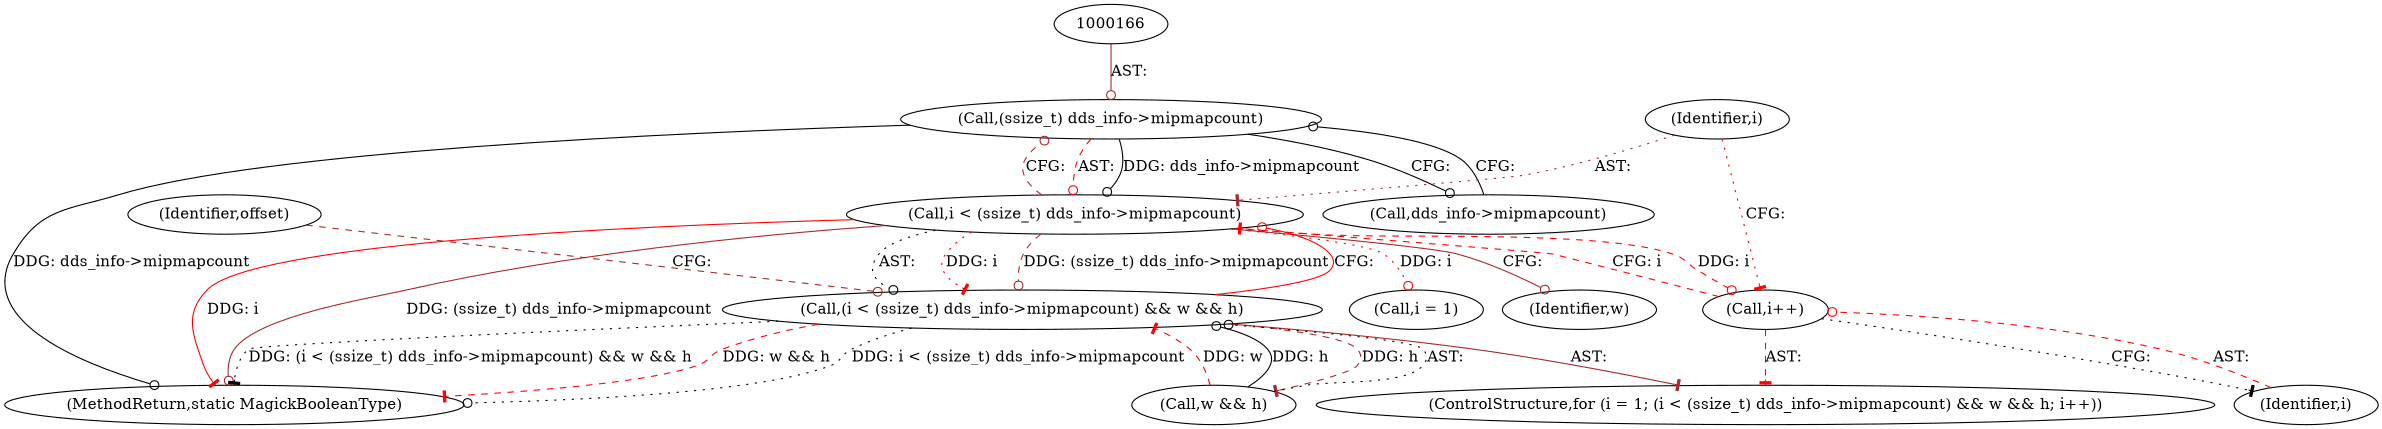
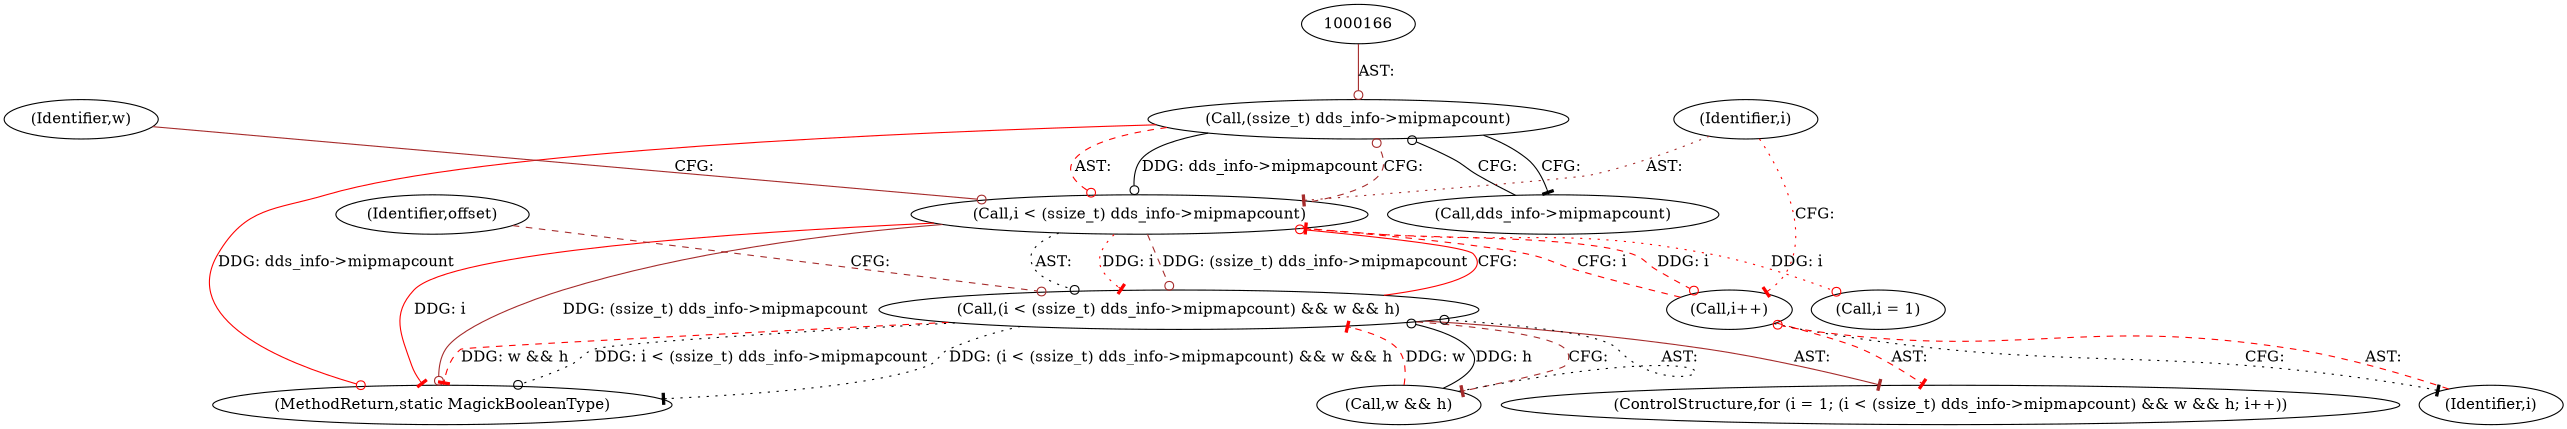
  digraph {
    edge [arrowhead=odot color=red style=dashed]
    n1 [label="(Call,(ssize_t) dds_info->mipmapcount)"]
    n2 [label="(Call,i < (ssize_t) dds_info->mipmapcount)"]
    n3 [label="(Call,dds_info->mipmapcount)"]
    n4 [label="(MethodReturn,static MagickBooleanType)"]
    n5 [label="(Call,(i < (ssize_t) dds_info->mipmapcount) && w && h)"]
    n6 [label="(Call,i++)"]
    n7 [label="(Call,i = 1)"]
    n8 [label="(ControlStructure,for (i = 1; (i < (ssize_t) dds_info->mipmapcount) && w && h; i++))"]
    n9 [label="(Call,w && h)"]
    n10 [label="(Identifier,i)"]
    n11 [label="(Identifier,offset)"]
    n12 [label="(Identifier,w)"]
    n13 [label="(Identifier,i)"]
    1000166
    n1 -> n2 [label="AST: "]
    n1 -> n2 [color=black label="DDG: dds_info->mipmapcount" style=solid]
-   n1 -> n3 [color=black label="CFG: " style=solid]
-   n1 -> n4 [color=black label="DDG: dds_info->mipmapcount" style=solid]
+   n1 -> n3 [arrowhead=tee color=black label="CFG: " style=solid]
+   n1 -> n4 [label="DDG: dds_info->mipmapcount" style=solid]
    n2 -> n1 [color=brown label="CFG: "]
    n2 -> n4 [arrowhead=tee label="DDG: i" style=solid]
    n2 -> n4 [color=brown label="DDG: (ssize_t) dds_info->mipmapcount" style=solid]
    n2 -> n5 [color=black label="AST: " style=dotted]
    n2 -> n5 [arrowhead=tee label="DDG: i" style=dotted]
    n2 -> n5 [color=brown label="DDG: (ssize_t) dds_info->mipmapcount"]
    n2 -> n6 [label="DDG: i"]
    n2 -> n7 [label="DDG: i" style=dotted]
    n3 -> n1 [color=black label="CFG: " style=solid]
    n5 -> n2 [label="CFG: " style=solid]
    n5 -> n4 [arrowhead=tee label="DDG: w && h"]
    n5 -> n4 [color=black label="DDG: i < (ssize_t) dds_info->mipmapcount" style=dotted]
    n5 -> n4 [arrowhead=tee color=black label="DDG: (i < (ssize_t) dds_info->mipmapcount) && w && h" style=dotted]
    n5 -> n8 [arrowhead=tee color=brown label="AST: " style=solid]
-   n5 -> n9 [arrowhead=tee color=brown label="DDG: h"]
+   n5 -> n9 [arrowhead=tee color=brown label="CFG: "]
    n6 -> n2 [arrowhead=tee label="CFG: i"]
    n6 -> n8 [arrowhead=tee label="AST: "]
    n6 -> n10 [arrowhead=tee color=black label="CFG: " style=dotted]
    n9 -> n5 [color=black label="AST: " style=dotted]
    n9 -> n5 [arrowhead=tee label="DDG: w"]
    n9 -> n5 [color=black label="DDG: h" style=solid]
    n10 -> n6 [label="AST: "]
    n11 -> n5 [color=brown label="CFG: "]
-   n2 -> n12 [color=brown label="CFG: " style=solid]
+   n12 -> n2 [color=brown label="CFG: " style=solid]
    n13 -> n2 [arrowhead=tee color=brown label="AST: " style=dotted]
    n13 -> n6 [arrowhead=tee label="CFG: " style=dotted]
    1000166 -> n1 [color=brown label="AST: " style=solid]
  }
